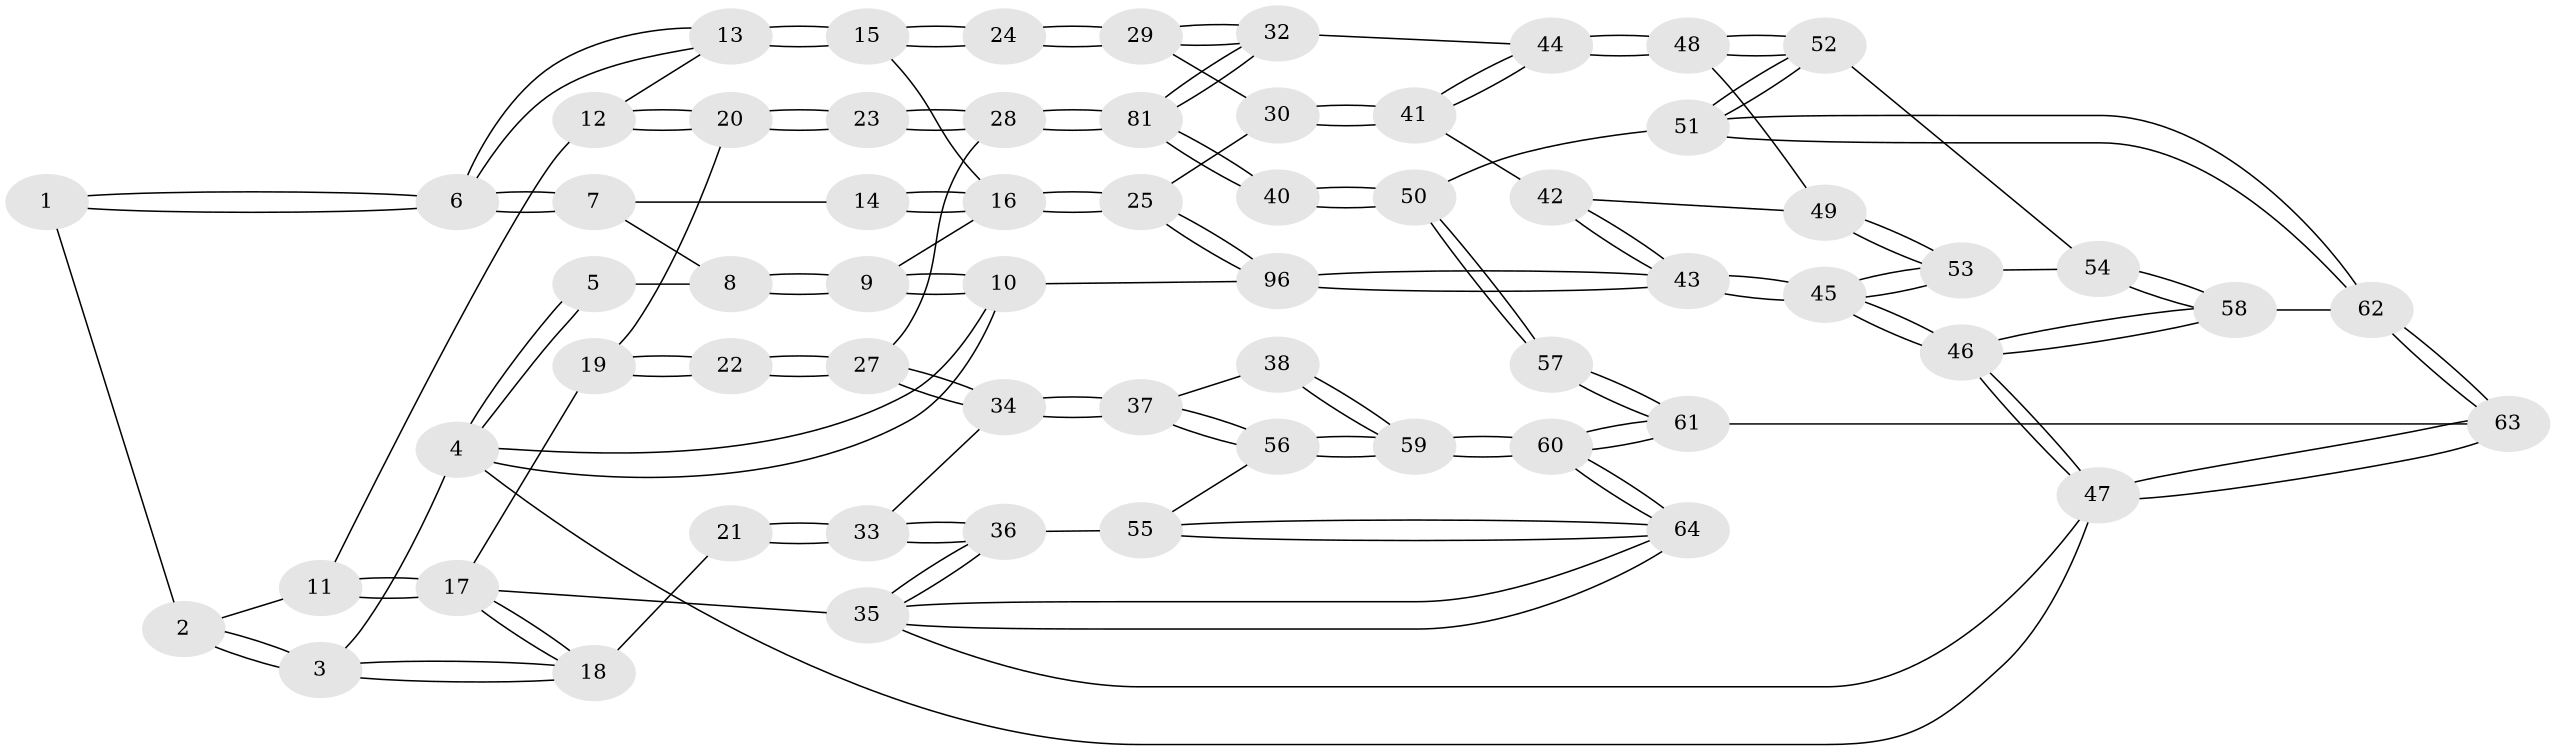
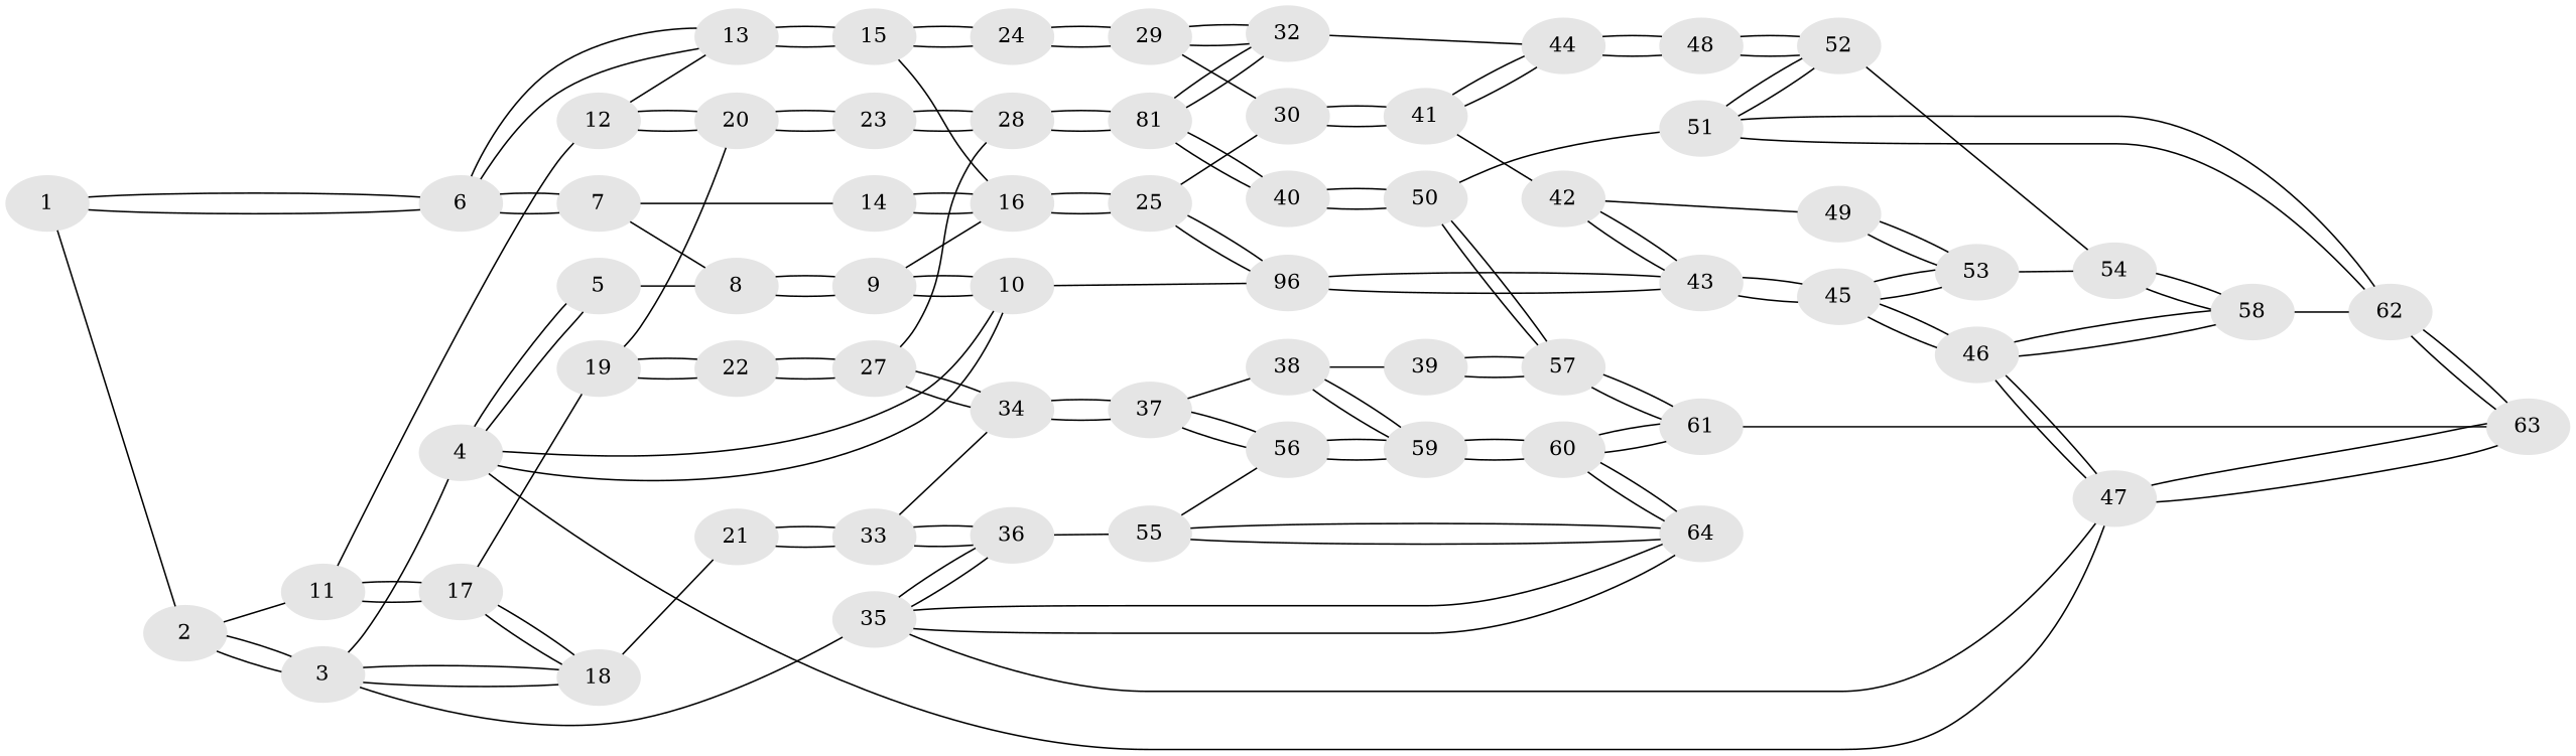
  graph {
    rankdir=LR
    node [color=gray90 style=filled]
    1
    2
    6
    3
    11
    7
    13
    4
    18
    35
    12
    17
    5
    10
    47
    21
    36
    64
    8
    n20 [label=96]
    63
    9
    14
    15
    16
    43
    20
    19
    23
    24
    25
    29
    30
    22
    33
    27
    28
    34
    n39 [label=81]
    32
    41
    45
    37
    40
    44
    42
    50
    48
    55
    38
    56
+   39
    59
    57
    60
    61
    51
    49
    53
    46
    52
    58
    54
    62
    1 -- 2
    1 -- 6
    1 -- 6
    2 -- 3
    2 -- 3
    2 -- 11
    6 -- 7
    6 -- 7
    6 -- 13
    6 -- 13
    3 -- 4
    3 -- 18
    3 -- 18
-   17 -- 35
+   3 -- 35
    11 -- 12
    11 -- 17
    11 -- 17
    7 -- 8
    7 -- 14
    13 -- 15
    13 -- 15
    4 -- 5
    4 -- 5
    4 -- 10
    4 -- 10
    4 -- 47
    18 -- 21
    35 -- 47
    35 -- 36
    35 -- 36
    35 -- 64
    35 -- 64
    12 -- 13
    12 -- 20
    12 -- 20
    17 -- 18
    17 -- 18
    17 -- 19
    5 -- 8
    10 -- n20
    47 -- 63
    47 -- 63
    21 -- 33
    21 -- 33
    36 -- 55
    8 -- 9
    8 -- 9
    n20 -- 43
    n20 -- 43
    9 -- 10
    9 -- 10
    9 -- 16
    14 -- 16
    14 -- 16
    15 -- 16
    15 -- 24
    15 -- 24
    16 -- 25
    16 -- 25
    43 -- 45
    43 -- 45
    20 -- 23
    20 -- 23
    19 -- 20
    19 -- 22
    19 -- 22
    23 -- 28
    23 -- 28
    24 -- 29
    24 -- 29
    25 -- n20
    25 -- n20
    25 -- 30
    29 -- 30
    29 -- 32
    29 -- 32
    30 -- 41
    30 -- 41
    22 -- 27
    22 -- 27
    33 -- 36
    33 -- 36
    33 -- 34
    27 -- 28
    27 -- 34
    27 -- 34
    28 -- n39
    28 -- n39
    34 -- 37
    34 -- 37
    n39 -- 32
    n39 -- 32
    n39 -- 40
    n39 -- 40
    32 -- 44
    41 -- 44
    41 -- 44
    41 -- 42
    45 -- 53
    45 -- 53
    45 -- 46
    45 -- 46
    37 -- 38
    37 -- 56
    37 -- 56
    40 -- 50
    40 -- 50
    44 -- 48
    44 -- 48
    42 -- 43
    42 -- 43
    42 -- 49
    50 -- 57
    50 -- 57
    50 -- 51
-   48 -- 49
    48 -- 52
    48 -- 52
    55 -- 64
    55 -- 64
    55 -- 56
+   38 -- 39
    38 -- 59
    38 -- 59
    56 -- 59
    56 -- 59
+   39 -- 57
+   39 -- 57
    59 -- 60
    59 -- 60
    57 -- 61
    57 -- 61
    60 -- 64
    60 -- 64
    60 -- 61
    60 -- 61
    61 -- 63
    51 -- 52
    51 -- 52
    51 -- 62
    51 -- 62
    49 -- 53
    49 -- 53
    53 -- 54
    46 -- 47
    46 -- 47
    46 -- 58
    46 -- 58
    52 -- 54
    58 -- 62
    54 -- 58
    54 -- 58
    62 -- 63
    62 -- 63
  }
